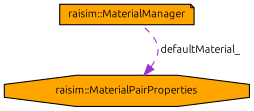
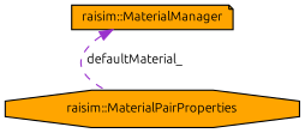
  digraph {
    fontname=Ubuntu
    node [color=black fillcolor=orange fontname=Ubuntu fontsize=10 style=filled]
    n1 [fontcolor=black height=0.2 label="raisim::MaterialManager" shape=note width=0.4]
    n2 [height=0.2 label="raisim::MaterialPairProperties" shape=octagon width=0.4]
-   n2 -> n1 [color=darkorchid3 dir=back fontname=Ubuntu fontsize=10 label=" defaultMaterial_" labelfontname=Helvetica labelfontsize=10 style=dashed]
+   n1 -> n2 [color=darkorchid3 dir=back fontname=Ubuntu fontsize=10 label=" defaultMaterial_" labelfontname=Helvetica labelfontsize=10 style=dashed]
  }
